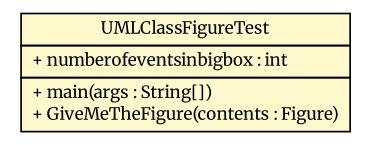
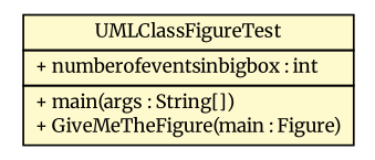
  digraph {
    nodesep=0.25
    ranksep=0.5
    fontname=Merriweather
-   n1 [fontcolor=black fontname=Merriweather fontsize=10.0 label=<<table title="view.UMLClassFigureTest" border="0" cellborder="1" cellspacing="0" cellpadding="2" port="p" bgcolor="lemonChiffon" href="./UMLClassFigureTest.html"> 		<tr><td><table border="0" cellspacing="0" cellpadding="1"> <tr><td align="center" balign="center"> UMLClassFigureTest </td></tr> 		</table></td></tr> 		<tr><td><table border="0" cellspacing="0" cellpadding="1"> <tr><td align="left" balign="left"> + numberofeventsinbigbox : int </td></tr> 		</table></td></tr> 		<tr><td><table border="0" cellspacing="0" cellpadding="1"> <tr><td align="left" balign="left"> + main(args : String[]) </td></tr> <tr><td align="left" balign="left"> + GiveMeTheFigure(contents : Figure) </td></tr> 		</table></td></tr> 		</table>> shape=plaintext]
+   n1 [fontcolor=black fontname=Merriweather fontsize=10.0 label=<<table title="view.UMLClassFigureTest" border="0" cellborder="1" cellspacing="0" cellpadding="2" port="p" bgcolor="lemonChiffon" href="./UMLClassFigureTest.html"> 		<tr><td><table border="0" cellspacing="0" cellpadding="1"> <tr><td align="center" balign="center"> UMLClassFigureTest </td></tr> 		</table></td></tr> 		<tr><td><table border="0" cellspacing="0" cellpadding="1"> <tr><td align="left" balign="left"> + numberofeventsinbigbox : int </td></tr> 		</table></td></tr> 		<tr><td><table border="0" cellspacing="0" cellpadding="1"> <tr><td align="left" balign="left"> + main(args : String[]) </td></tr> <tr><td align="left" balign="left"> + GiveMeTheFigure(main : Figure) </td></tr> 		</table></td></tr> 		</table>> shape=plaintext]
  }
